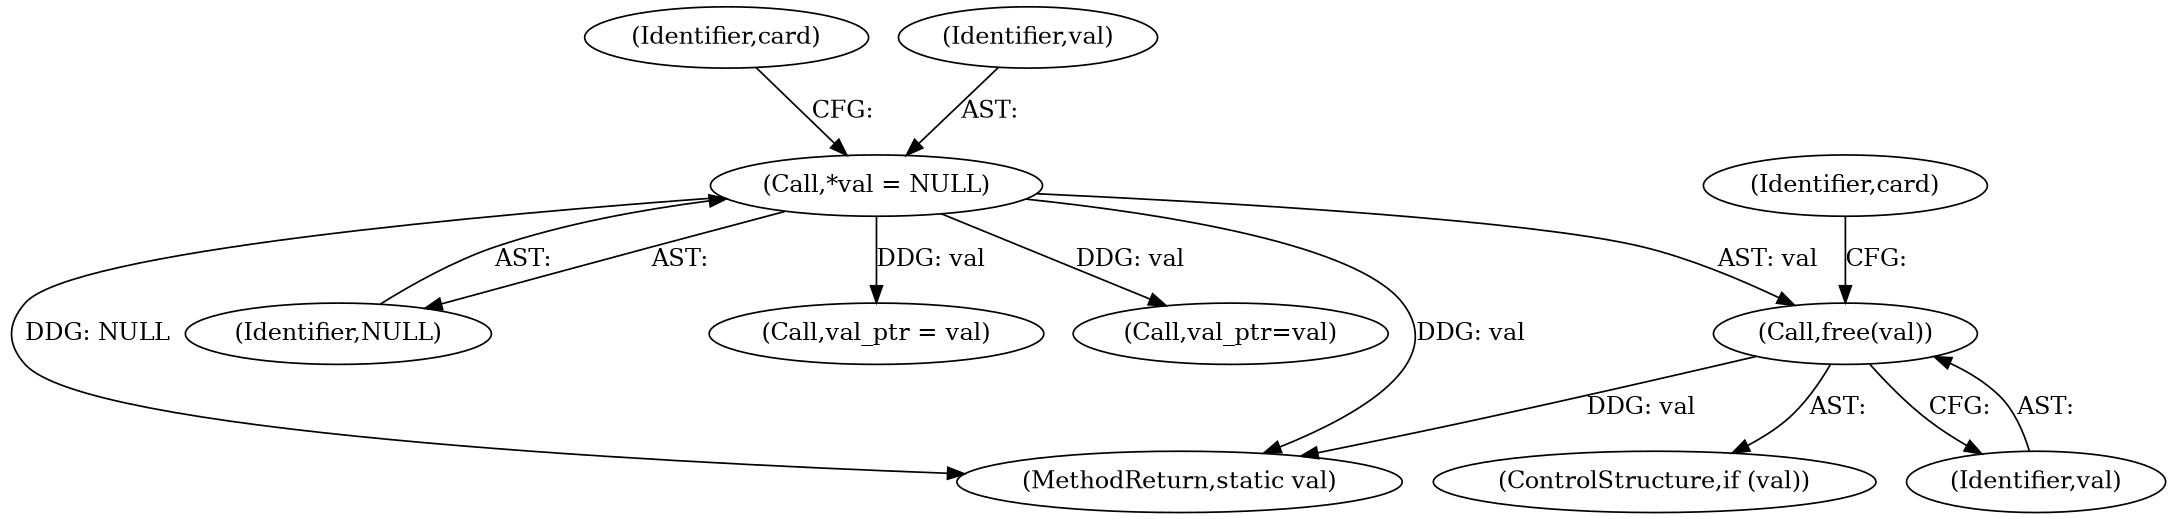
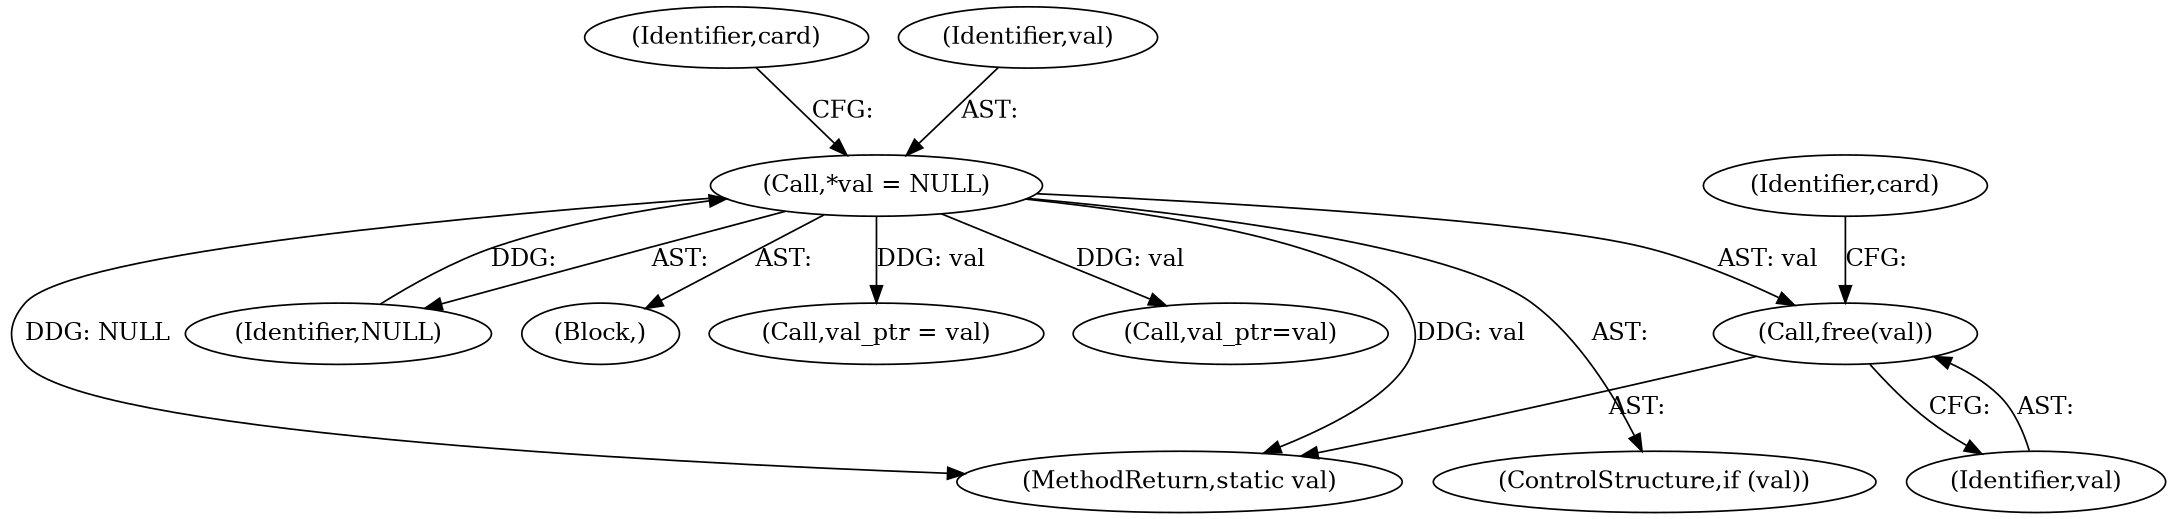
  digraph {
    n1 [label="(Call,free(val))"]
    n2 [label="(MethodReturn,static val)"]
    n3 [label="(ControlStructure,if (val))"]
    n4 [label="(Identifier,val)"]
    n5 [label="(Call,*val = NULL)"]
    n6 [label="(Identifier,NULL)"]
+   n7 [label="(Block,)"]
    n8 [label="(Call,val_ptr = val)"]
    n9 [label="(Call,val_ptr=val)"]
    n10 [label="(Identifier,card)"]
    n11 [label="(Identifier,card)"]
    n12 [label="(Identifier,val)"]
-   n1 -> n2 [label="DDG: val"]
-   n1 -> n3 [label="AST: "]
+   n1 -> n2 [label="AST: "]
+   n5 -> n3 [label="AST: "]
    n1 -> n4 [label="CFG: "]
    n4 -> n1 [label="AST: "]
    n5 -> n1 [label="AST: val"]
    n5 -> n2 [label="DDG: val"]
    n5 -> n2 [label="DDG: NULL"]
    n5 -> n6 [label="AST: "]
+   n5 -> n7 [label="AST: "]
    n5 -> n8 [label="DDG: val"]
    n5 -> n9 [label="DDG: val"]
-   n6 -> n5 [label="AST: "]
+   n6 -> n5 [label="DDG: "]
    n10 -> n5 [label="CFG: "]
    n11 -> n1 [label="CFG: "]
    n12 -> n5 [label="AST: "]
  }
